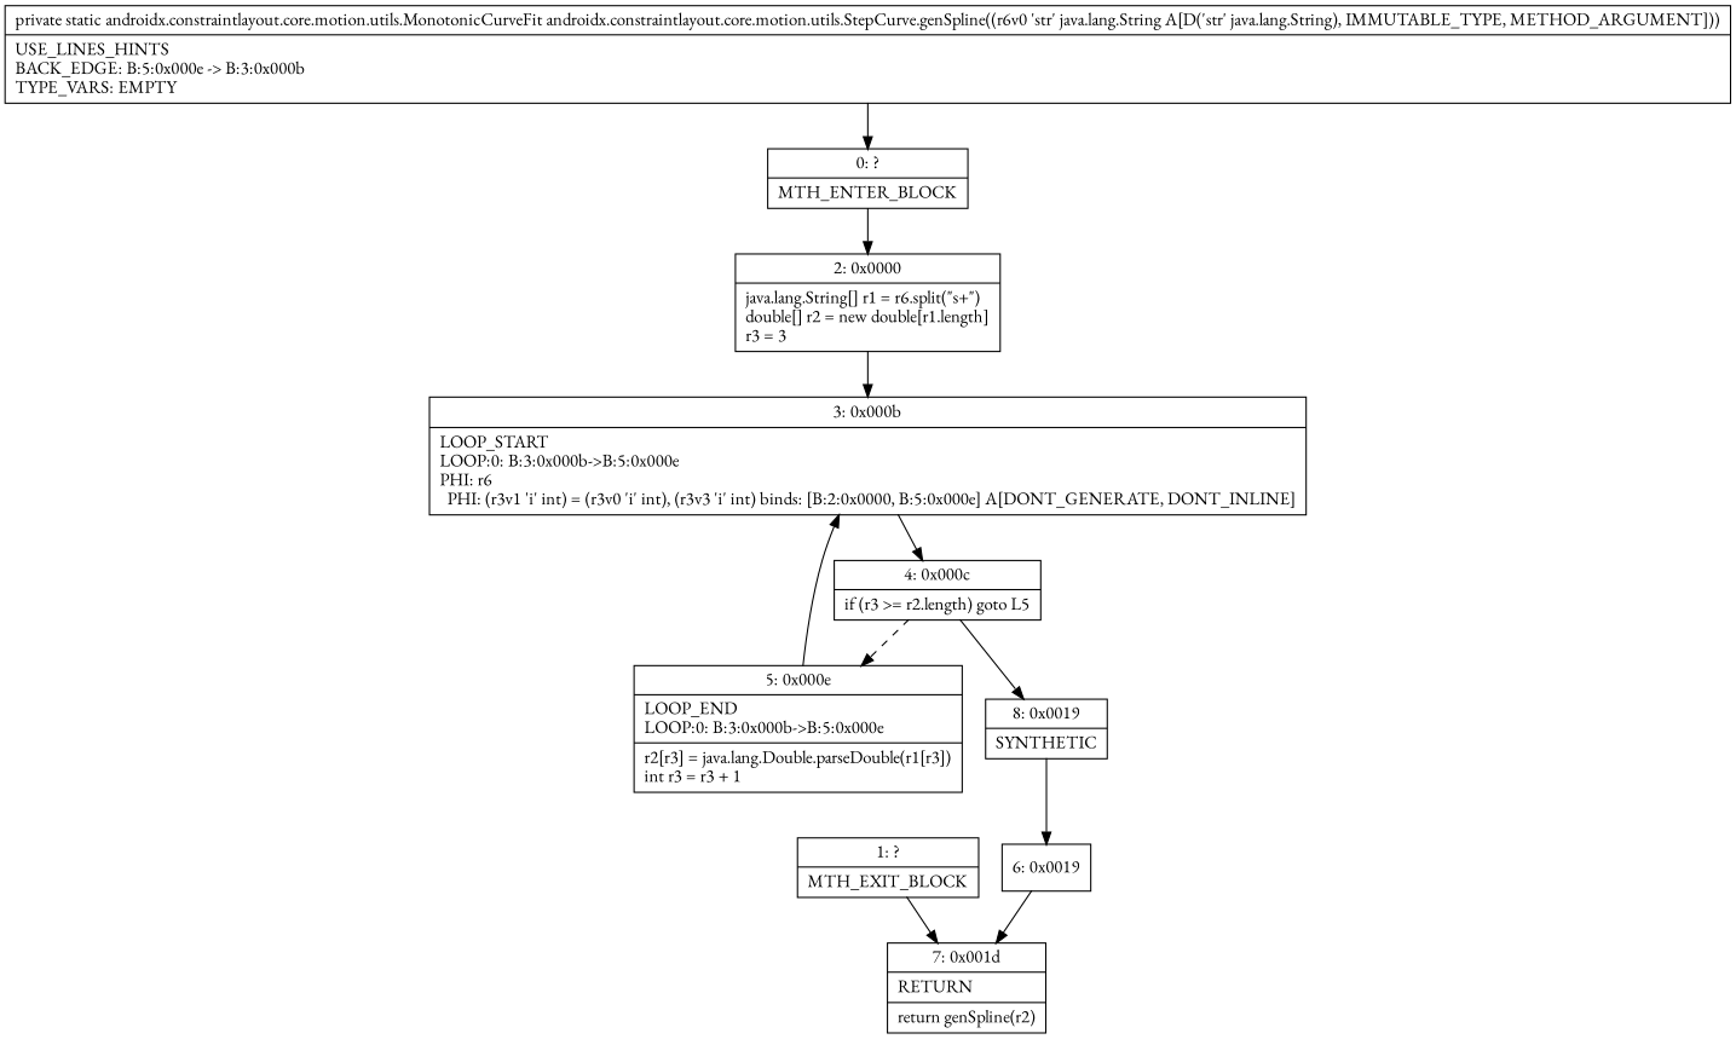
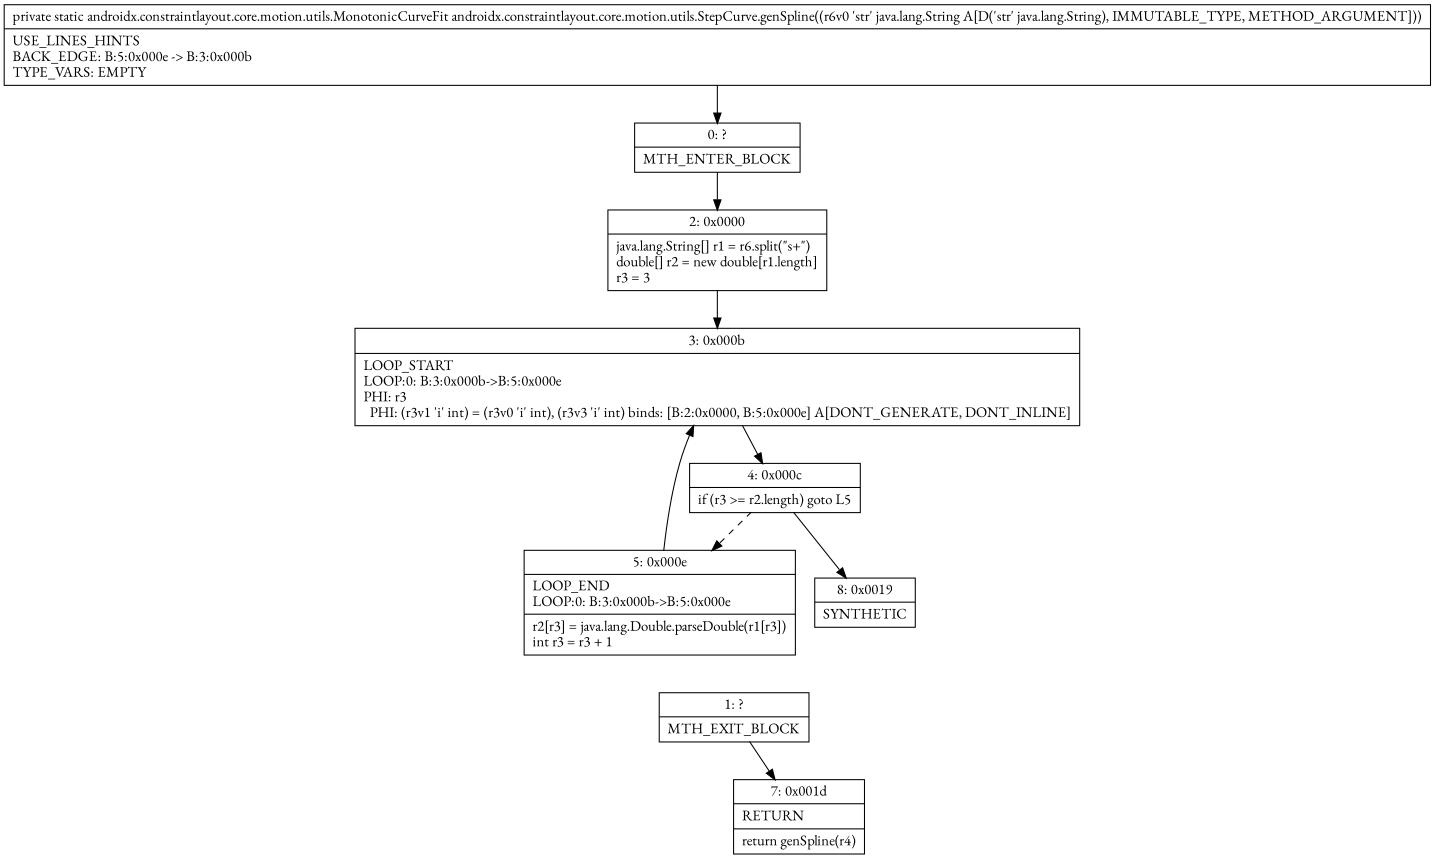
  digraph {
    fontname="EB Garamond"
    node [fontname="EB Garamond" shape=record]
    edge [fontname="EB Garamond"]
    n1 [label="{0\:\ ?|MTH_ENTER_BLOCK\l}"]
    n2 [label="{2\:\ 0x0000|java.lang.String[] r1 = r6.split(\"s+\")\ldouble[] r2 = new double[r1.length]\lr3 = 3\l}"]
-   n3 [label="{3\:\ 0x000b|LOOP_START\lLOOP:0: B:3:0x000b\-\>B:5:0x000e\lPHI: r6 \l  PHI: (r3v1 'i' int) = (r3v0 'i' int), (r3v3 'i' int) binds: [B:2:0x0000, B:5:0x000e] A[DONT_GENERATE, DONT_INLINE]\l}"]
+   n3 [label="{3\:\ 0x000b|LOOP_START\lLOOP:0: B:3:0x000b\-\>B:5:0x000e\lPHI: r3 \l  PHI: (r3v1 'i' int) = (r3v0 'i' int), (r3v3 'i' int) binds: [B:2:0x0000, B:5:0x000e] A[DONT_GENERATE, DONT_INLINE]\l}"]
    n4 [label="{4\:\ 0x000c|if (r3 \>= r2.length) goto L5\l}"]
    n5 [label="{5\:\ 0x000e|LOOP_END\lLOOP:0: B:3:0x000b\-\>B:5:0x000e\l|r2[r3] = java.lang.Double.parseDouble(r1[r3])\lint r3 = r3 + 1\l}"]
    n6 [label="{8\:\ 0x0019|SYNTHETIC\l}"]
-   n7 [label="{6\:\ 0x0019}"]
-   n8 [label="{7\:\ 0x001d|RETURN\l|return genSpline(r2)\l}"]
+   n8 [label="{7\:\ 0x001d|RETURN\l|return genSpline(r4)\l}"]
    n9 [label="{1\:\ ?|MTH_EXIT_BLOCK\l}"]
    n10 [label="{private static androidx.constraintlayout.core.motion.utils.MonotonicCurveFit androidx.constraintlayout.core.motion.utils.StepCurve.genSpline((r6v0 'str' java.lang.String A[D('str' java.lang.String), IMMUTABLE_TYPE, METHOD_ARGUMENT]))  | USE_LINES_HINTS\lBACK_EDGE: B:5:0x000e \-\> B:3:0x000b\lTYPE_VARS: EMPTY\l}"]
    n1 -> n2
    n2 -> n3
    n3 -> n4
    n4 -> n5 [style=dashed]
    n4 -> n6
    n5 -> n3
-   n6 -> n7
-   n7 -> n8
    n9 -> n8
    n10 -> n1
  }
